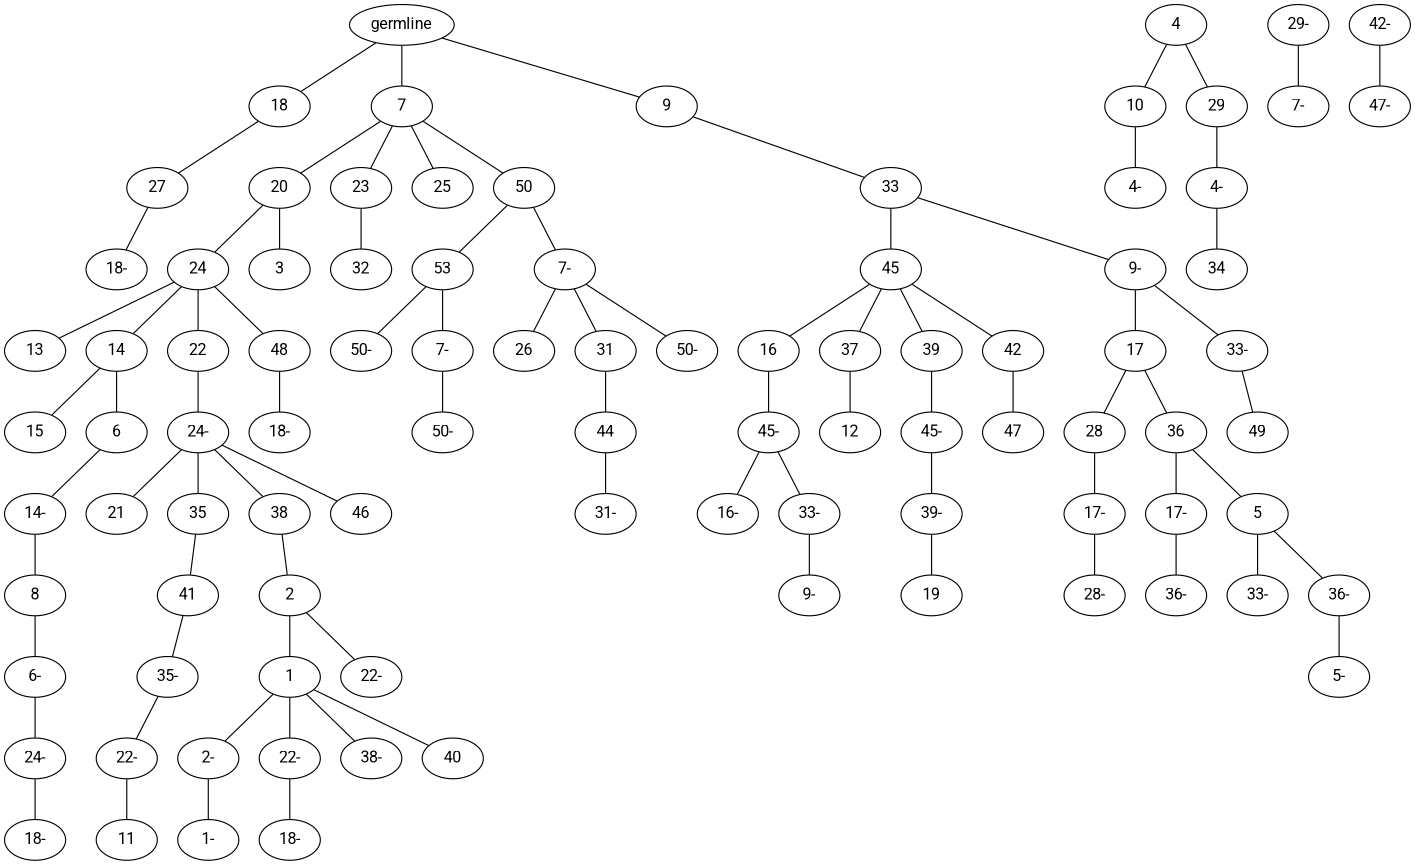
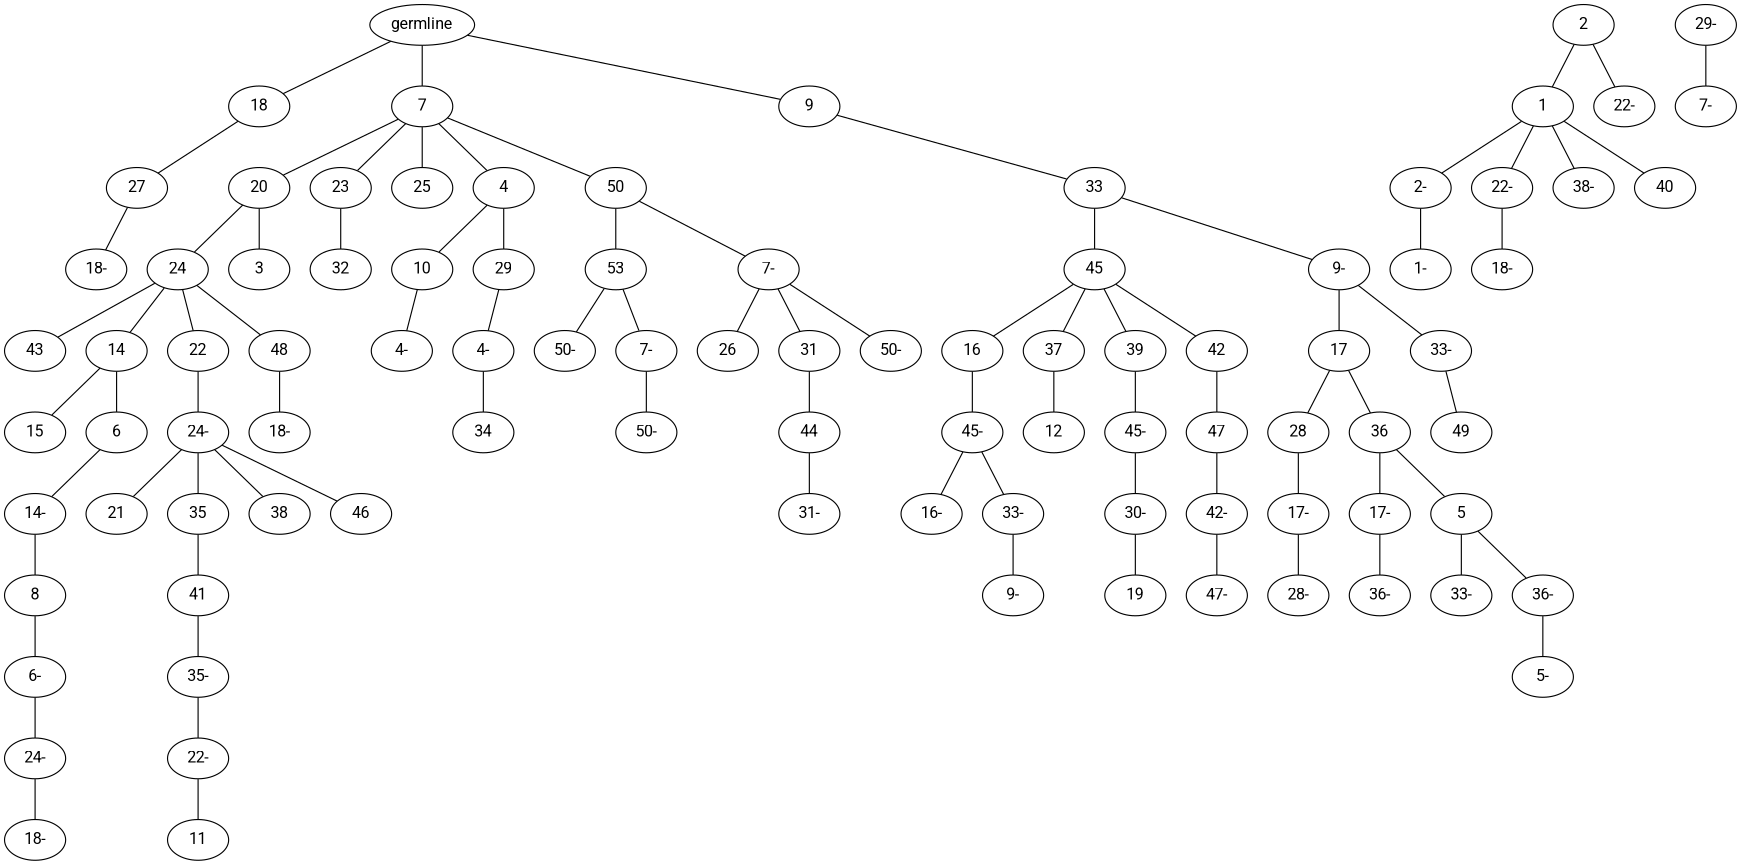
  graph {
    fontname=Roboto
    node [fontname=Roboto]
    edge [fontname=Roboto]
    n1 [label=germline]
    n2 [label=18]
    n3 [label=7]
    n4 [label=9]
    n5 [label=27]
    n6 [label=20]
    n7 [label=23]
    n8 [label=25]
    n9 [label=4]
    n10 [label=50]
    n11 [label=33]
    n12 [label=24]
-   n13 [label=13]
+   n13 [label=43]
    n14 [label=14]
    n15 [label=22]
    n16 [label=48]
    n17 [label="18-"]
    n18 [label=15]
    n19 [label=6]
    n20 [label="24-"]
    n21 [label="18-"]
    n22 [label="14-"]
    n23 [label=8]
    n24 [label="6-"]
    n25 [label="24-"]
    n26 [label="18-"]
    n27 [label=21]
    n28 [label=35]
    n29 [label=38]
    n30 [label=46]
    n31 [label=41]
    n32 [label=2]
    n33 [label="35-"]
    n34 [label="22-"]
    n35 [label=11]
    n36 [label=1]
    n37 [label="22-"]
    n38 [label="2-"]
    n39 [label="22-"]
    n40 [label="38-"]
    n41 [label=40]
    n42 [label="1-"]
    n43 [label="18-"]
    n44 [label=3]
    n45 [label=32]
    n46 [label=10]
    n47 [label=29]
    n48 [label=53]
    n49 [label="7-"]
    n50 [label="4-"]
    n51 [label="4-"]
    n52 [label=34]
    n53 [label="29-"]
    n54 [label="7-"]
    n55 [label="50-"]
    n56 [label="7-"]
    n57 [label=26]
    n58 [label=31]
    n59 [label="50-"]
    n60 [label="50-"]
    n61 [label=44]
    n62 [label="31-"]
    n63 [label=45]
    n64 [label="9-"]
    n65 [label=16]
    n66 [label=37]
    n67 [label=39]
    n68 [label=42]
    n69 [label=17]
    n70 [label="33-"]
    n71 [label="45-"]
    n72 [label=12]
    n73 [label="45-"]
    n74 [label=47]
    n75 [label="16-"]
    n76 [label="33-"]
    n77 [label="9-"]
-   n78 [label="39-"]
+   n78 [label="30-"]
    n79 [label=19]
    n80 [label="42-"]
    n81 [label="47-"]
    n82 [label=28]
    n83 [label=36]
    n84 [label=49]
    n85 [label="17-"]
    n86 [label="17-"]
    n87 [label=5]
    n88 [label="28-"]
    n89 [label="36-"]
    n90 [label="33-"]
    n91 [label="36-"]
    n92 [label="5-"]
    n1 -- n2
    n1 -- n3
    n1 -- n4
    n2 -- n5
    n3 -- n6
    n3 -- n7
    n3 -- n8
+   n3 -- n9
    n3 -- n10
    n4 -- n11
    n5 -- n17
    n6 -- n12
    n6 -- n44
    n7 -- n45
    n9 -- n46
    n9 -- n47
    n10 -- n48
    n10 -- n49
    n11 -- n63
    n11 -- n64
    n12 -- n13
    n12 -- n14
    n12 -- n15
    n12 -- n16
    n14 -- n18
    n14 -- n19
    n15 -- n20
    n16 -- n21
    n19 -- n22
    n20 -- n27
    n20 -- n28
    n20 -- n29
    n20 -- n30
    n22 -- n23
    n23 -- n24
    n24 -- n25
    n25 -- n26
    n28 -- n31
-   n29 -- n32
    n31 -- n33
    n32 -- n36
    n32 -- n37
    n33 -- n34
    n34 -- n35
    n36 -- n38
    n36 -- n39
    n36 -- n40
    n36 -- n41
    n38 -- n42
    n39 -- n43
    n46 -- n50
    n47 -- n51
    n48 -- n55
    n48 -- n56
    n49 -- n57
    n49 -- n58
    n49 -- n59
    n51 -- n52
    n53 -- n54
    n56 -- n60
    n58 -- n61
    n61 -- n62
    n63 -- n65
    n63 -- n66
    n63 -- n67
    n63 -- n68
    n64 -- n69
    n64 -- n70
    n65 -- n71
    n66 -- n72
    n67 -- n73
    n68 -- n74
    n69 -- n82
    n69 -- n83
    n70 -- n84
    n71 -- n75
    n71 -- n76
    n73 -- n78
+   n74 -- n80
    n76 -- n77
    n78 -- n79
    n80 -- n81
    n82 -- n85
    n83 -- n86
    n83 -- n87
    n85 -- n88
    n86 -- n89
    n87 -- n90
    n87 -- n91
    n91 -- n92
  }
